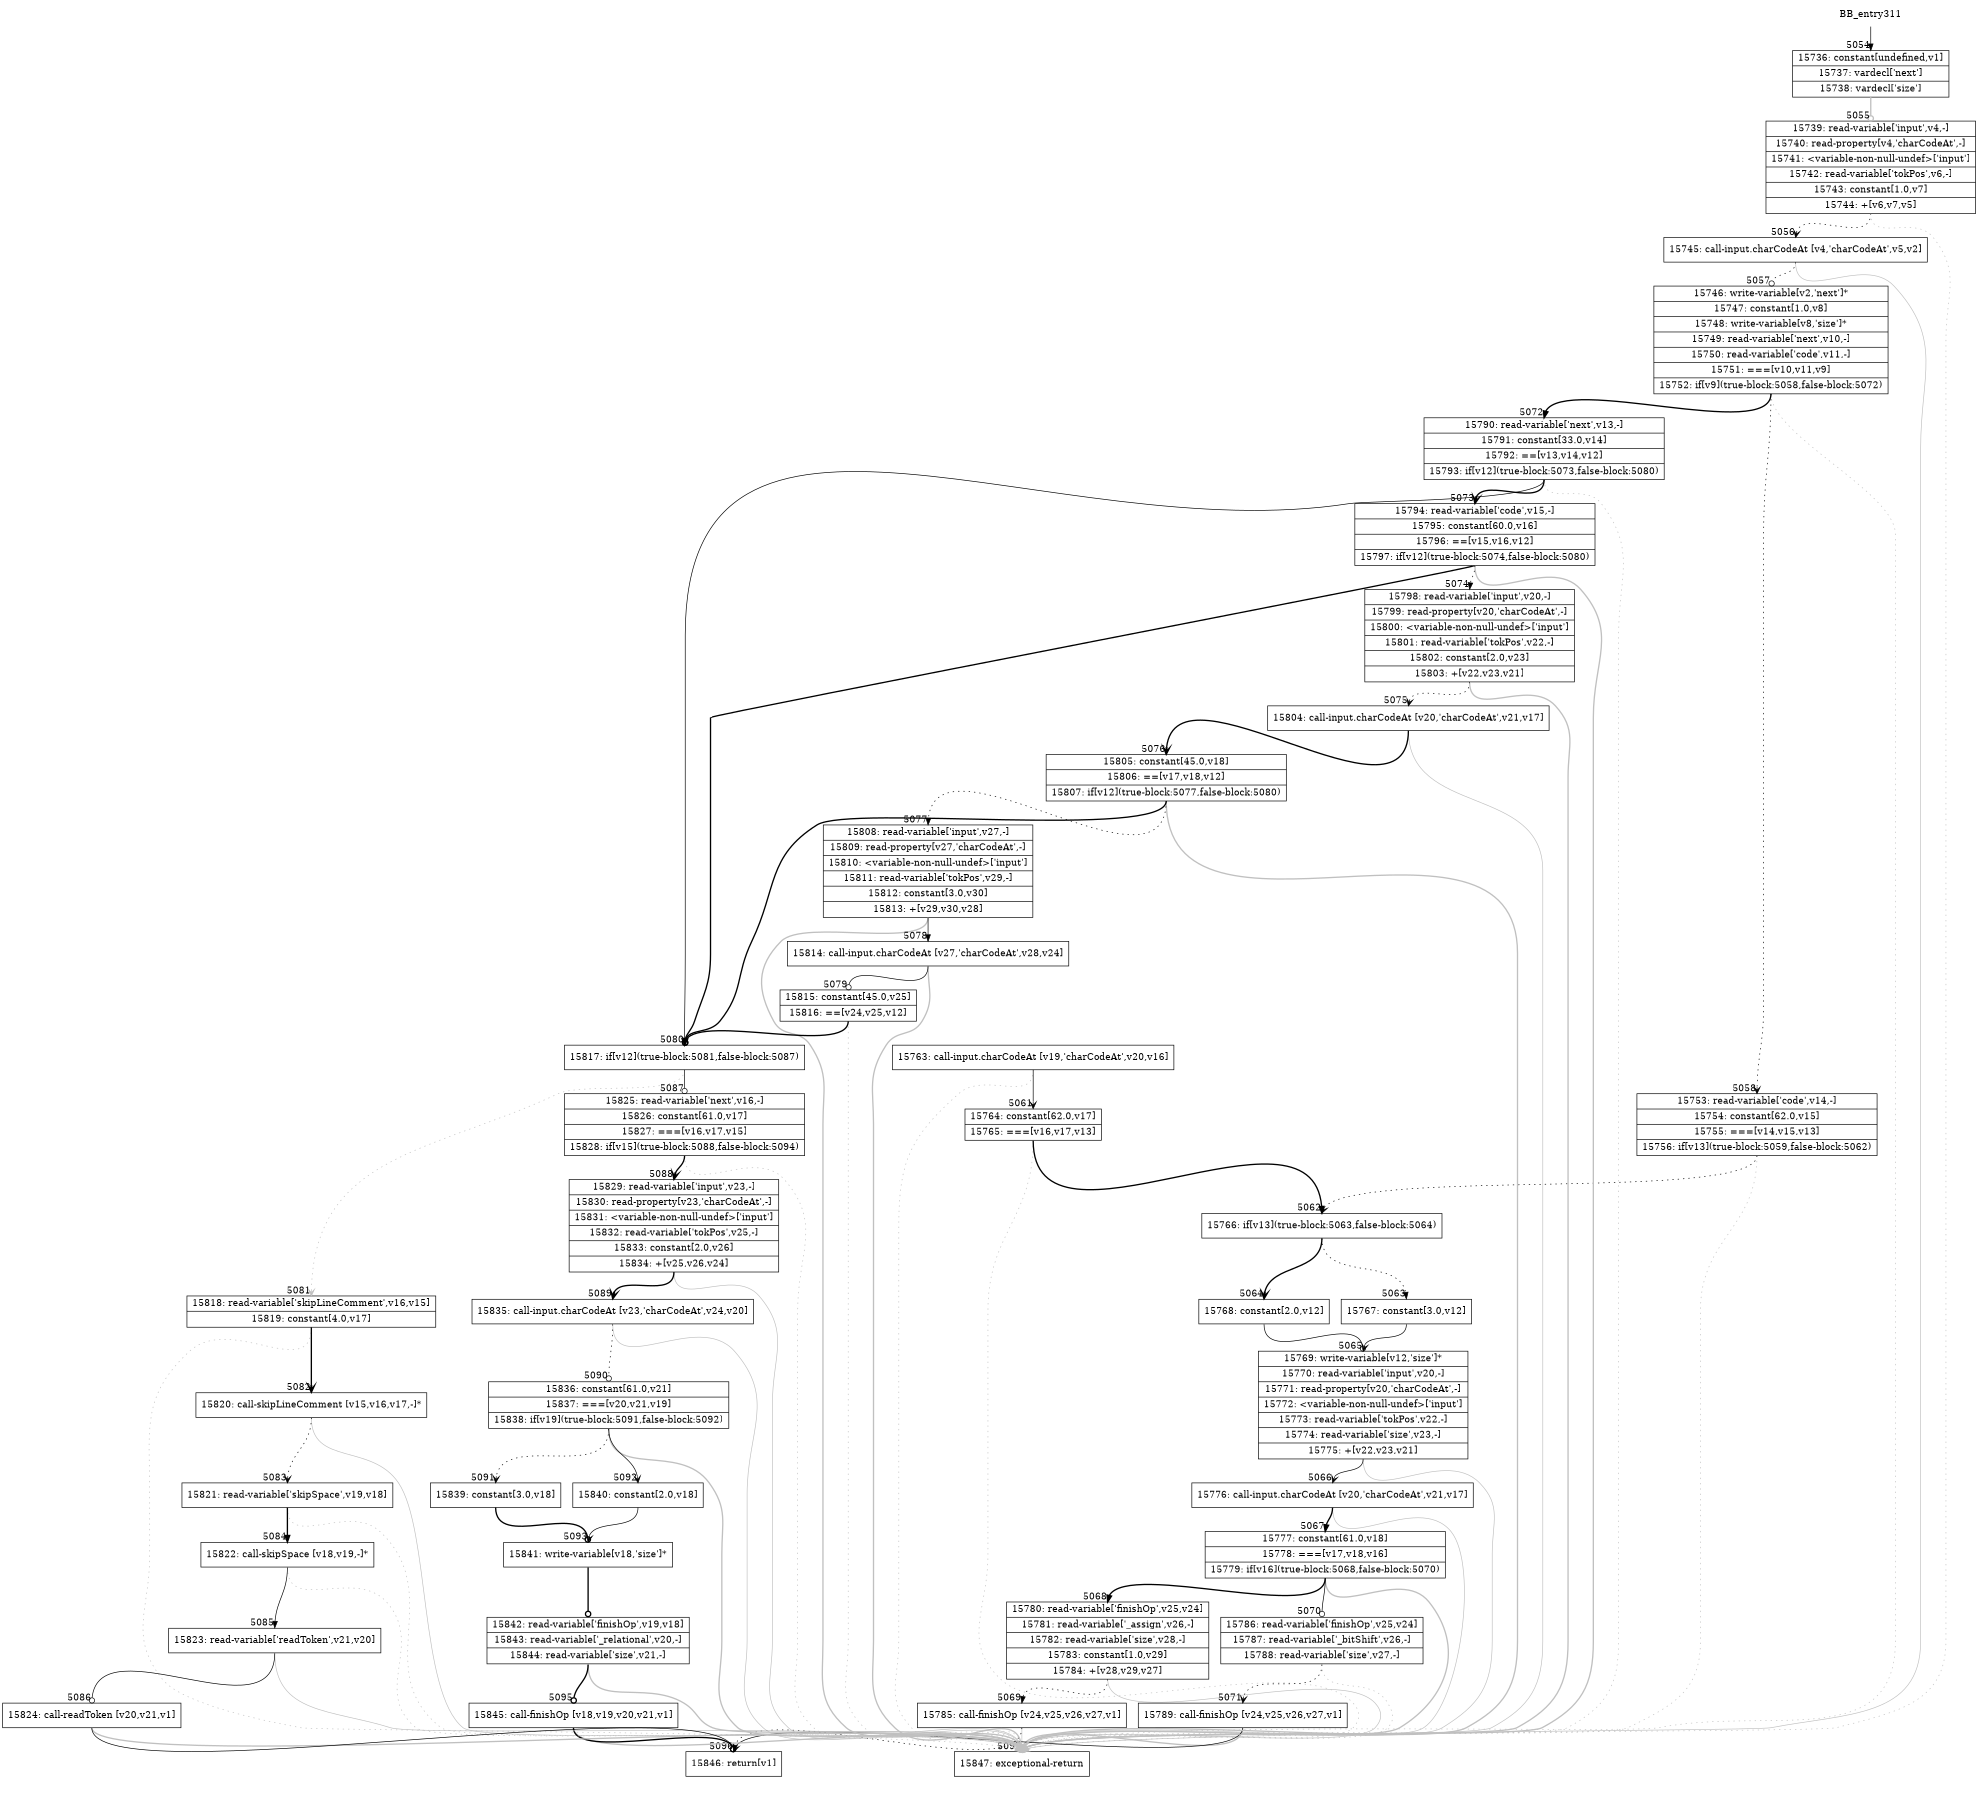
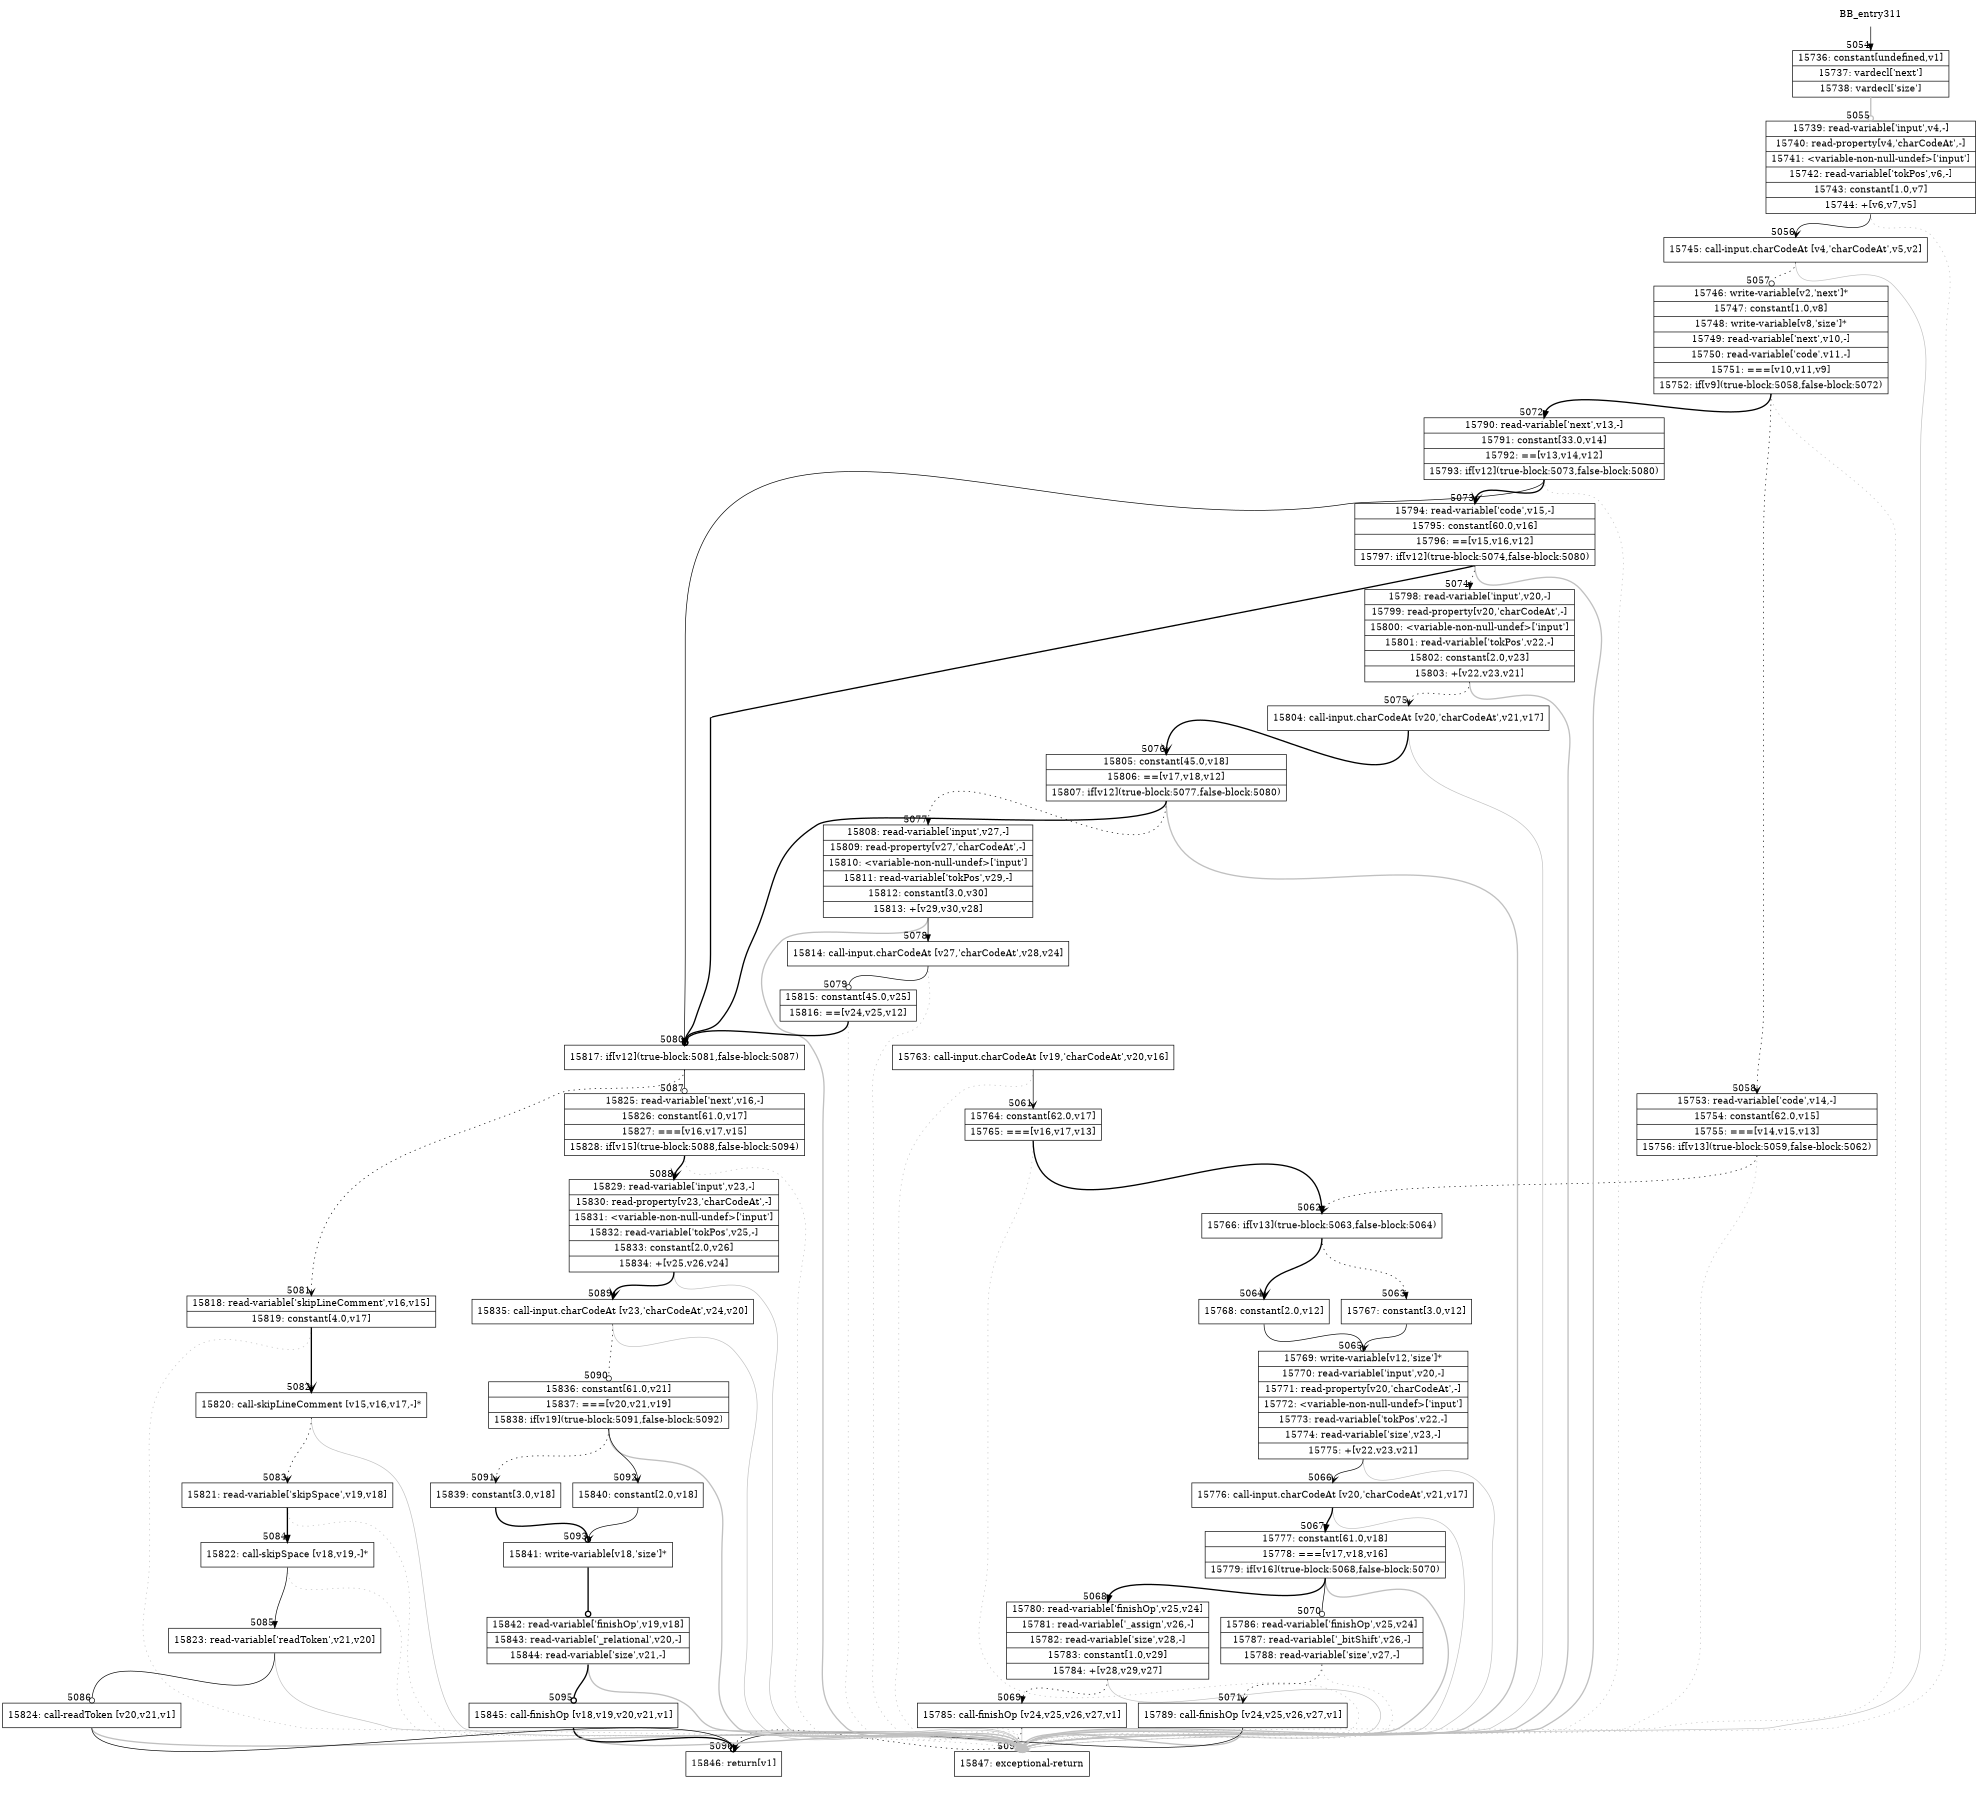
  digraph {
    rankdir=TD
    node [shape=record]
    edge [arrowhead=vee headport=n style=bold tailport=s]
    BB_entry311 [shape=none]
    n2 [label="{15736: constant[undefined,v1]|15737: vardecl['next']|15738: vardecl['size']}"]
    n3 [label="{15739: read-variable['input',v4,-]|15740: read-property[v4,'charCodeAt',-]|15741: \<variable-non-null-undef\>['input']|15742: read-variable['tokPos',v6,-]|15743: constant[1.0,v7]|15744: +[v6,v7,v5]}"]
    n4 [label="{15745: call-input.charCodeAt [v4,'charCodeAt',v5,v2]}"]
    n5 [label="{15847: exceptional-return}"]
    n6 [label="{15746: write-variable[v2,'next']*|15747: constant[1.0,v8]|15748: write-variable[v8,'size']*|15749: read-variable['next',v10,-]|15750: read-variable['code',v11,-]|15751: ===[v10,v11,v9]|15752: if[v9](true-block:5058,false-block:5072)}"]
    n7 [label="{15753: read-variable['code',v14,-]|15754: constant[62.0,v15]|15755: ===[v14,v15,v13]|15756: if[v13](true-block:5059,false-block:5062)}"]
    n8 [label="{15790: read-variable['next',v13,-]|15791: constant[33.0,v14]|15792: ==[v13,v14,v12]|15793: if[v12](true-block:5073,false-block:5080)}"]
    n9 [label="{15766: if[v13](true-block:5063,false-block:5064)}"]
    n10 [label="{15817: if[v12](true-block:5081,false-block:5087)}"]
    n11 [label="{15794: read-variable['code',v15,-]|15795: constant[60.0,v16]|15796: ==[v15,v16,v12]|15797: if[v12](true-block:5074,false-block:5080)}"]
    n12 [label="{15767: constant[3.0,v12]}"]
    n13 [label="{15768: constant[2.0,v12]}"]
    n14 [label="{15818: read-variable['skipLineComment',v16,v15]|15819: constant[4.0,v17]}"]
    n15 [label="{15825: read-variable['next',v16,-]|15826: constant[61.0,v17]|15827: ===[v16,v17,v15]|15828: if[v15](true-block:5088,false-block:5094)}"]
    n16 [label="{15798: read-variable['input',v20,-]|15799: read-property[v20,'charCodeAt',-]|15800: \<variable-non-null-undef\>['input']|15801: read-variable['tokPos',v22,-]|15802: constant[2.0,v23]|15803: +[v22,v23,v21]}"]
    n17 [label="{15769: write-variable[v12,'size']*|15770: read-variable['input',v20,-]|15771: read-property[v20,'charCodeAt',-]|15772: \<variable-non-null-undef\>['input']|15773: read-variable['tokPos',v22,-]|15774: read-variable['size',v23,-]|15775: +[v22,v23,v21]}"]
    n18 [label="{15763: call-input.charCodeAt [v19,'charCodeAt',v20,v16]}"]
    n19 [label="{15764: constant[62.0,v17]|15765: ===[v16,v17,v13]}"]
    n20 [label="{15776: call-input.charCodeAt [v20,'charCodeAt',v21,v17]}"]
    n21 [label="{15777: constant[61.0,v18]|15778: ===[v17,v18,v16]|15779: if[v16](true-block:5068,false-block:5070)}"]
    n22 [label="{15780: read-variable['finishOp',v25,v24]|15781: read-variable['_assign',v26,-]|15782: read-variable['size',v28,-]|15783: constant[1.0,v29]|15784: +[v28,v29,v27]}"]
    n23 [label="{15786: read-variable['finishOp',v25,v24]|15787: read-variable['_bitShift',v26,-]|15788: read-variable['size',v27,-]}"]
    n24 [label="{15785: call-finishOp [v24,v25,v26,v27,v1]}"]
    n25 [label="{15789: call-finishOp [v24,v25,v26,v27,v1]}"]
    n26 [label="{15846: return[v1]}"]
    n27 [label="{15820: call-skipLineComment [v15,v16,v17,-]*}"]
    n28 [label="{15829: read-variable['input',v23,-]|15830: read-property[v23,'charCodeAt',-]|15831: \<variable-non-null-undef\>['input']|15832: read-variable['tokPos',v25,-]|15833: constant[2.0,v26]|15834: +[v25,v26,v24]}"]
    n29 [label="{15804: call-input.charCodeAt [v20,'charCodeAt',v21,v17]}"]
    n30 [label="{15805: constant[45.0,v18]|15806: ==[v17,v18,v12]|15807: if[v12](true-block:5077,false-block:5080)}"]
    n31 [label="{15808: read-variable['input',v27,-]|15809: read-property[v27,'charCodeAt',-]|15810: \<variable-non-null-undef\>['input']|15811: read-variable['tokPos',v29,-]|15812: constant[3.0,v30]|15813: +[v29,v30,v28]}"]
    n32 [label="{15814: call-input.charCodeAt [v27,'charCodeAt',v28,v24]}"]
    n33 [label="{15815: constant[45.0,v25]|15816: ==[v24,v25,v12]}"]
    n34 [label="{15821: read-variable['skipSpace',v19,v18]}"]
    n35 [label="{15835: call-input.charCodeAt [v23,'charCodeAt',v24,v20]}"]
    n36 [label="{15842: read-variable['finishOp',v19,v18]|15843: read-variable['_relational',v20,-]|15844: read-variable['size',v21,-]}"]
    n37 [label="{15845: call-finishOp [v18,v19,v20,v21,v1]}"]
    n38 [label="{15822: call-skipSpace [v18,v19,-]*}"]
    n39 [label="{15823: read-variable['readToken',v21,v20]}"]
    n40 [label="{15824: call-readToken [v20,v21,v1]}"]
    n41 [label="{15836: constant[61.0,v21]|15837: ===[v20,v21,v19]|15838: if[v19](true-block:5091,false-block:5092)}"]
    n42 [label="{15839: constant[3.0,v18]}"]
    n43 [label="{15840: constant[2.0,v18]}"]
    n44 [label="{15841: write-variable[v18,'size']*}"]
    BB_entry311 -> n2 [arrowhead=normal headlabel="    5054" style=solid]
    n2 -> n3 [arrowhead=odot color=gray headlabel="      5055"]
-   n3 -> n4 [headlabel="      5056" style=dotted]
+   n3 -> n4 [headlabel="      5056" style=solid]
    n3 -> n5 [arrowhead=normal color=gray headlabel="      5097" style=dotted]
    n4 -> n5 [color=gray style=solid]
    n4 -> n6 [arrowhead=odot headlabel="      5057" style=dotted]
    n6 -> n5 [color=gray style=dotted]
    n6 -> n7 [headlabel="      5058" style=dotted]
    n6 -> n8 [arrowhead=normal headlabel="      5072"]
    n7 -> n5 [arrowhead=normal color=gray style=dotted]
    n7 -> n9 [headlabel="      5062" style=dotted]
    n8 -> n5 [arrowhead=normal color=gray style=dotted]
    n8 -> n10 [headlabel="      5080" style=solid]
    n8 -> n11 [headlabel="      5073"]
    n9 -> n12 [arrowhead=normal headlabel="      5063" style=dotted]
    n9 -> n13 [headlabel="      5064"]
-   n10 -> n14 [headlabel="      5081" style=dotted color=gray]
+   n10 -> n14 [headlabel="      5081" style=dotted]
    n10 -> n15 [arrowhead=odot headlabel="      5087" style=solid]
    n11 -> n5 [arrowhead=normal color=gray]
    n11 -> n10 [arrowhead=normal]
    n11 -> n16 [arrowhead=normal headlabel="      5074" style=dotted]
    n12 -> n17 [headlabel="      5065" style=solid]
    n13 -> n17 [arrowhead=odot style=solid]
    n14 -> n5 [arrowhead=normal color=gray style=dotted]
    n14 -> n27 [headlabel="      5082"]
    n15 -> n5 [color=gray style=dotted]
    n15 -> n28 [headlabel="      5088"]
    n16 -> n5 [arrowhead=odot color=gray]
    n16 -> n29 [headlabel="      5075" style=dotted]
    n17 -> n5 [arrowhead=odot color=gray style=solid]
    n17 -> n20 [headlabel="      5066" style=solid]
    n18 -> n5 [arrowhead=normal color=gray style=dotted]
    n18 -> n19 [headlabel="      5061" style=solid]
    n19 -> n5 [arrowhead=normal color=gray style=dotted]
    n19 -> n9 [arrowhead=normal]
    n20 -> n5 [color=gray style=solid]
    n20 -> n21 [arrowhead=normal headlabel="      5067"]
    n21 -> n5 [arrowhead=odot color=gray]
    n21 -> n22 [arrowhead=normal headlabel="      5068"]
    n21 -> n23 [arrowhead=odot headlabel="      5070" style=solid]
    n22 -> n5 [arrowhead=normal color=gray style=solid]
    n22 -> n24 [arrowhead=normal headlabel="      5069" style=dotted]
    n23 -> n5 [arrowhead=normal color=gray style=dotted]
    n23 -> n25 [headlabel="      5071" style=dotted]
    n24 -> n5 [color=gray style=solid]
    n24 -> n26 [arrowhead=normal headlabel="      5096" style=dotted]
    n25 -> n5 [arrowhead=odot color=gray]
    n25 -> n26 [style=solid]
    n27 -> n5 [arrowhead=odot color=gray style=solid]
    n27 -> n34 [headlabel="      5083" style=dotted]
    n28 -> n5 [arrowhead=normal color=gray style=solid]
    n28 -> n35 [headlabel="      5089"]
    n29 -> n5 [color=gray style=solid]
    n29 -> n30 [headlabel="      5076"]
    n30 -> n5 [arrowhead=odot color=gray]
    n30 -> n10 [arrowhead=odot]
    n30 -> n31 [arrowhead=normal headlabel="      5077" style=dotted]
    n31 -> n5 [arrowhead=normal color=gray]
    n31 -> n32 [arrowhead=normal headlabel="      5078" style=solid]
-   n32 -> n5 [arrowhead=odot color=gray]
+   n32 -> n5 [arrowhead=odot color=gray style=dotted]
    n32 -> n33 [arrowhead=odot headlabel="      5079" style=solid]
    n33 -> n5 [arrowhead=odot color=gray style=dotted]
    n33 -> n10 [arrowhead=odot]
    n34 -> n5 [color=gray style=dotted]
    n34 -> n38 [arrowhead=normal headlabel="      5084"]
    n35 -> n5 [color=gray style=solid]
    n35 -> n41 [arrowhead=odot headlabel="      5090" style=dotted]
    n36 -> n5 [arrowhead=odot color=gray]
    n36 -> n37 [arrowhead=odot headlabel="      5095"]
    n37 -> n5 [arrowhead=odot color=gray]
    n37 -> n26 [arrowhead=odot]
    n38 -> n5 [arrowhead=normal color=gray style=dotted]
    n38 -> n39 [arrowhead=normal headlabel="      5085" style=solid]
    n39 -> n5 [arrowhead=odot color=gray style=solid]
    n39 -> n40 [arrowhead=odot headlabel="      5086" style=solid]
    n40 -> n5 [color=gray]
    n40 -> n26 [arrowhead=odot style=solid]
    n41 -> n5 [arrowhead=odot color=gray]
    n41 -> n42 [headlabel="      5091" style=dotted]
    n41 -> n43 [headlabel="      5092" style=solid]
    n42 -> n44 [arrowhead=odot headlabel="      5093"]
    n43 -> n44 [style=solid]
    n44 -> n36 [arrowhead=odot]
  }
